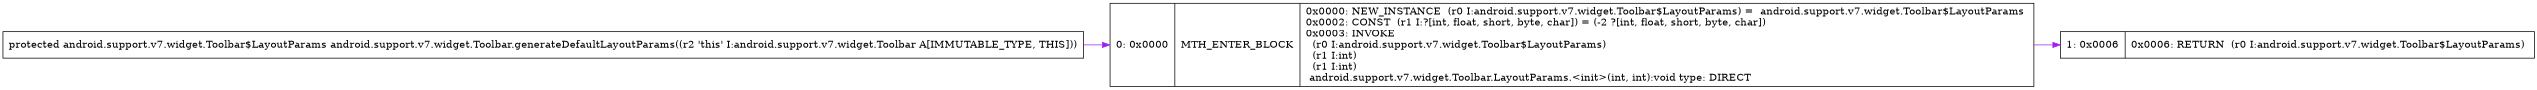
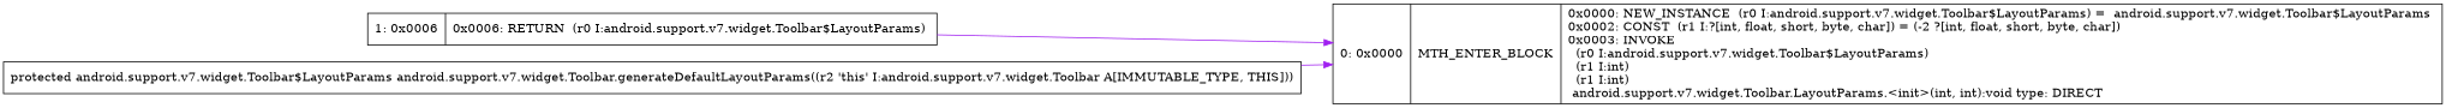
  digraph {
    rankdir=LR
    node [shape=record]
    edge [color=purple]
    n1 [label="{0\:\ 0x0000|MTH_ENTER_BLOCK\l|0x0000: NEW_INSTANCE  (r0 I:android.support.v7.widget.Toolbar$LayoutParams) =  android.support.v7.widget.Toolbar$LayoutParams \l0x0002: CONST  (r1 I:?[int, float, short, byte, char]) = (\-2 ?[int, float, short, byte, char]) \l0x0003: INVOKE  \l  (r0 I:android.support.v7.widget.Toolbar$LayoutParams)\l  (r1 I:int)\l  (r1 I:int)\l android.support.v7.widget.Toolbar.LayoutParams.\<init\>(int, int):void type: DIRECT \l}"]
    n2 [label="{1\:\ 0x0006|0x0006: RETURN  (r0 I:android.support.v7.widget.Toolbar$LayoutParams) \l}"]
    n3 [label="{protected android.support.v7.widget.Toolbar$LayoutParams android.support.v7.widget.Toolbar.generateDefaultLayoutParams((r2 'this' I:android.support.v7.widget.Toolbar A[IMMUTABLE_TYPE, THIS])) }"]
-   n1 -> n2
+   n2 -> n1
    n3 -> n1
  }
